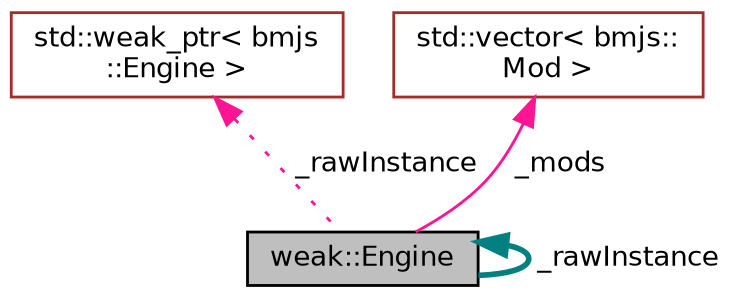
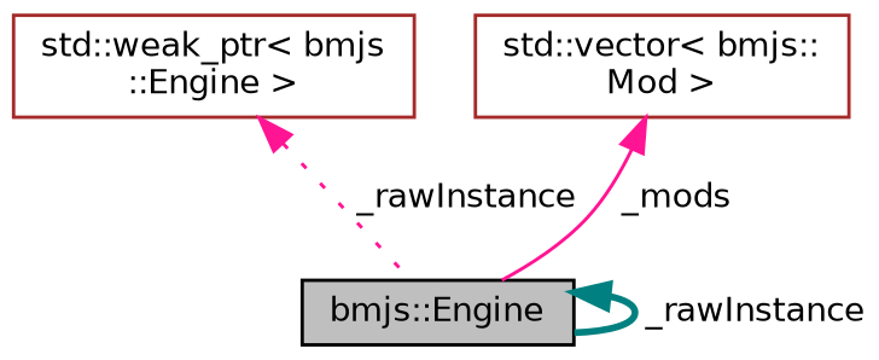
  digraph {
    node [color=brown fillcolor=white fontname=Helvetica fontsize=10 shape=record style=filled]
    edge [color=deeppink dir=back fontname=Helvetica fontsize=10 labelfontname=Helvetica labelfontsize=10]
-   n1 [color=black fillcolor=grey75 fontcolor=black height=0.2 label="weak::Engine" width=0.4]
+   n1 [color=black fillcolor=grey75 fontcolor=black height=0.2 label="bmjs::Engine" width=0.4]
    n2 [height=0.2 label="std::weak_ptr\< bmjs\l::Engine \>" width=0.4]
    n3 [height=0.2 label="std::vector\< bmjs::\lMod \>" width=0.4]
    n1 -> n1 [color=teal label=" _rawInstance" style=bold]
    n2 -> n1 [label=" _rawInstance" style=dotted]
    n3 -> n1 [label=" _mods" style=solid]
  }
